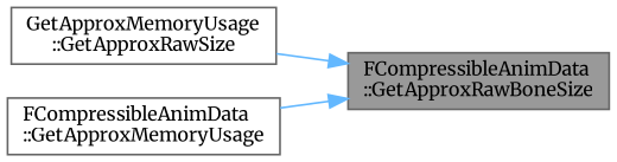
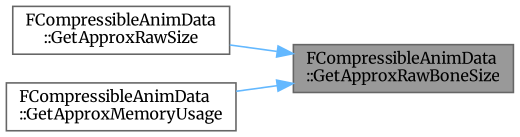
  digraph {
    fontname=Merriweather
    rankdir=RL
    node [color=grey40 fillcolor=white fontname=Merriweather fontsize=10 shape=box style=filled]
    edge [color=steelblue1 dir=back fontname=Merriweather fontsize=10 labelfontname=Helvetica labelfontsize=10 style=solid]
    n1 [color=gray40 fillcolor=grey60 fontcolor=black height=0.2 label="FCompressibleAnimData\l::GetApproxRawBoneSize" width=0.4]
-   n2 [height=0.2 label="GetApproxMemoryUsage\l::GetApproxRawSize" width=0.4]
+   n2 [height=0.2 label="FCompressibleAnimData\l::GetApproxRawSize" width=0.4]
    n3 [height=0.2 label="FCompressibleAnimData\l::GetApproxMemoryUsage" width=0.4]
    n1 -> n2
    n1 -> n3
  }
